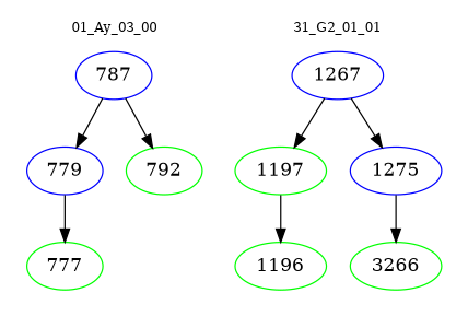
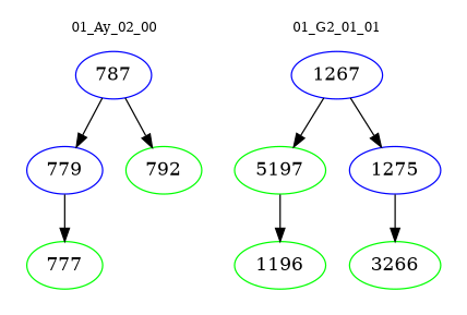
  digraph {
    node [color=green]
    edge [color=black]
    n1 [color=blue label=787]
    n2 [color=blue label=779]
    n3 [label=792]
    n4 [label=777]
    n5 [color=blue label=1267]
-   n6 [label=1197]
+   n6 [label=5197]
    n7 [color=blue label=1275]
    n8 [label=1196]
    n9 [label=3266]
    subgraph cluster_1 {
      color=white
      fontsize=10
-     label="01_Ay_03_00"
+     label="01_Ay_02_00"
      n1
      n2
      n3
      n4
    }
    subgraph cluster_2 {
      color=white
      fontsize=10
-     label="31_G2_01_01"
+     label="01_G2_01_01"
      n5
      n6
      n7
      n8
      n9
    }
    n1 -> n2
    n1 -> n3
    n2 -> n4
    n5 -> n6
    n5 -> n7
    n6 -> n8
    n7 -> n9
  }
